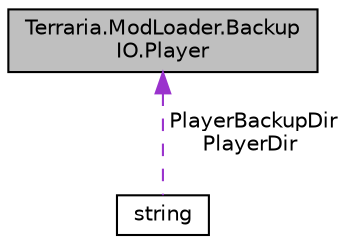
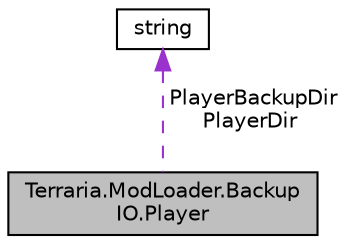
  digraph {
    fontname="DejaVu Sans"
    node [color=black fontname="DejaVu Sans" fontsize=10 shape=record style=filled]
    n1 [fillcolor=grey75 fontcolor=black height=0.2 label="Terraria.ModLoader.Backup\lIO.Player" width=0.4]
    n2 [fillcolor=white height=0.2 label=string width=0.4]
-   n1 -> n2 [color=darkorchid3 dir=back fontname="DejaVu Sans" fontsize=10 label=" PlayerBackupDir\nPlayerDir" labelfontname=Helvetica labelfontsize=10 style=dashed]
+   n2 -> n1 [color=darkorchid3 dir=back fontname="DejaVu Sans" fontsize=10 label=" PlayerBackupDir\nPlayerDir" labelfontname=Helvetica labelfontsize=10 style=dashed]
  }
